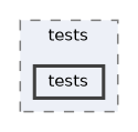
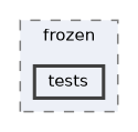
  digraph {
    compound=true
    n1 [color=grey25 fillcolor="#edf0f7" fontname=Helvetica fontsize=10 height=0.2 label=tests shape=box style="filled,bold" width=0.4]
    subgraph cluster_1 {
      bgcolor="#edf0f7"
      fontname=Helvetica
      fontsize=10
-     label=tests
+     label=frozen
      pencolor=grey50
      style="filled,dashed"
      n1
    }
  }
